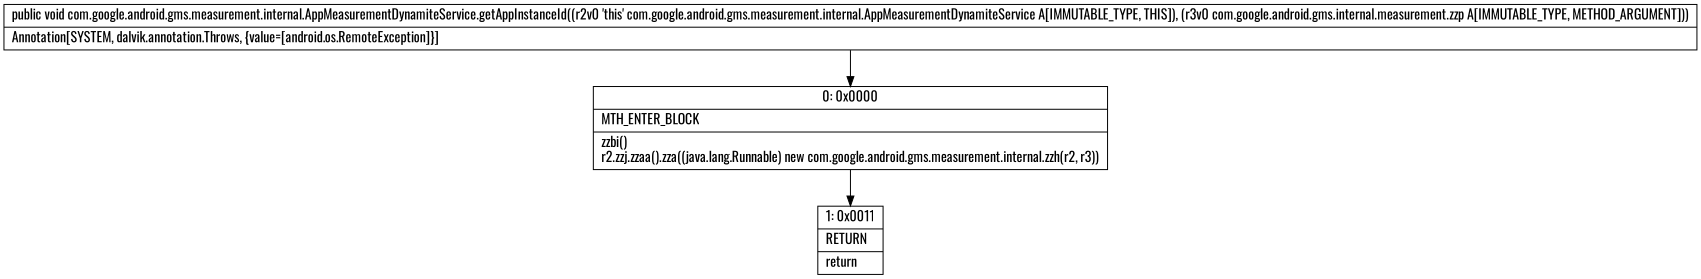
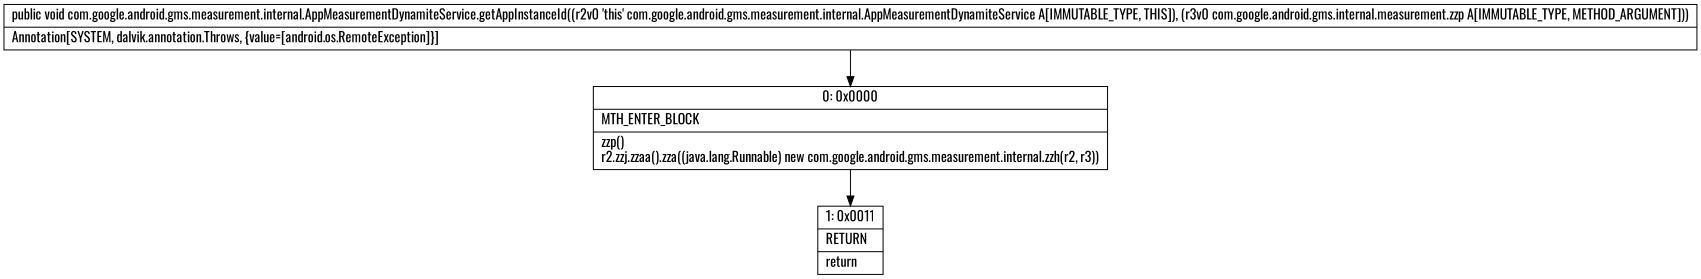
  digraph {
    fontname=Oswald
    node [shape=record fontname=Oswald]
    edge [fontname=Oswald]
-   n1 [label="{0\:\ 0x0000|MTH_ENTER_BLOCK\l|zzbi()\lr2.zzj.zzaa().zza((java.lang.Runnable) new com.google.android.gms.measurement.internal.zzh(r2, r3))\l}"]
+   n1 [label="{0\:\ 0x0000|MTH_ENTER_BLOCK\l|zzp()\lr2.zzj.zzaa().zza((java.lang.Runnable) new com.google.android.gms.measurement.internal.zzh(r2, r3))\l}"]
    n2 [label="{1\:\ 0x0011|RETURN\l|return\l}"]
    n3 [label="{public void com.google.android.gms.measurement.internal.AppMeasurementDynamiteService.getAppInstanceId((r2v0 'this' com.google.android.gms.measurement.internal.AppMeasurementDynamiteService A[IMMUTABLE_TYPE, THIS]), (r3v0 com.google.android.gms.internal.measurement.zzp A[IMMUTABLE_TYPE, METHOD_ARGUMENT]))  | Annotation[SYSTEM, dalvik.annotation.Throws, \{value=[android.os.RemoteException]\}]\l}"]
    n1 -> n2
    n3 -> n1
  }
